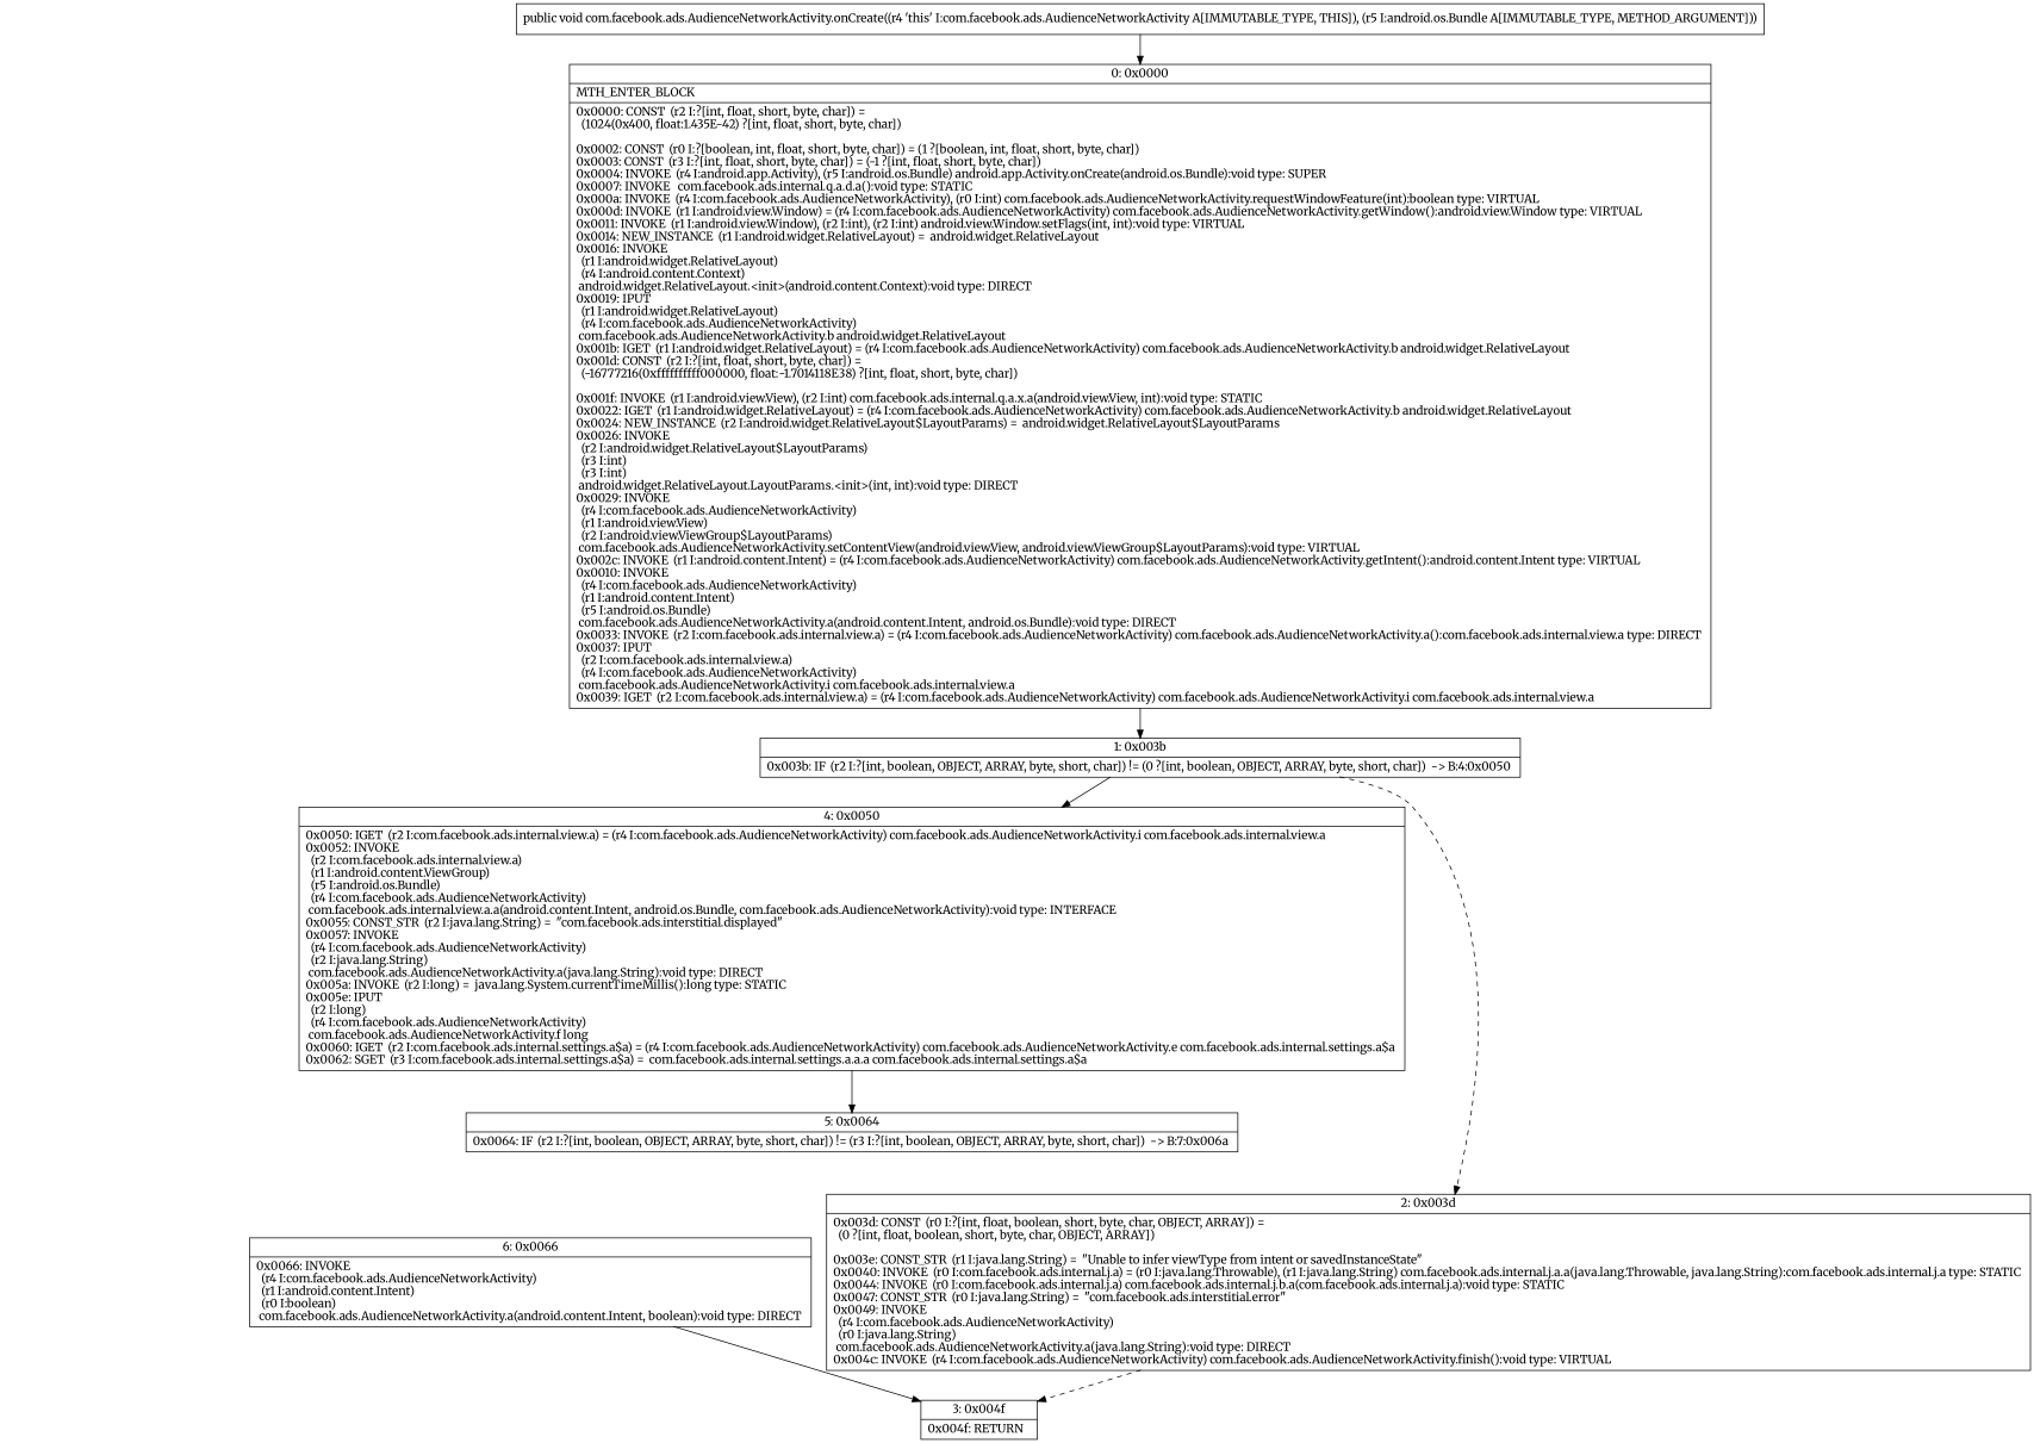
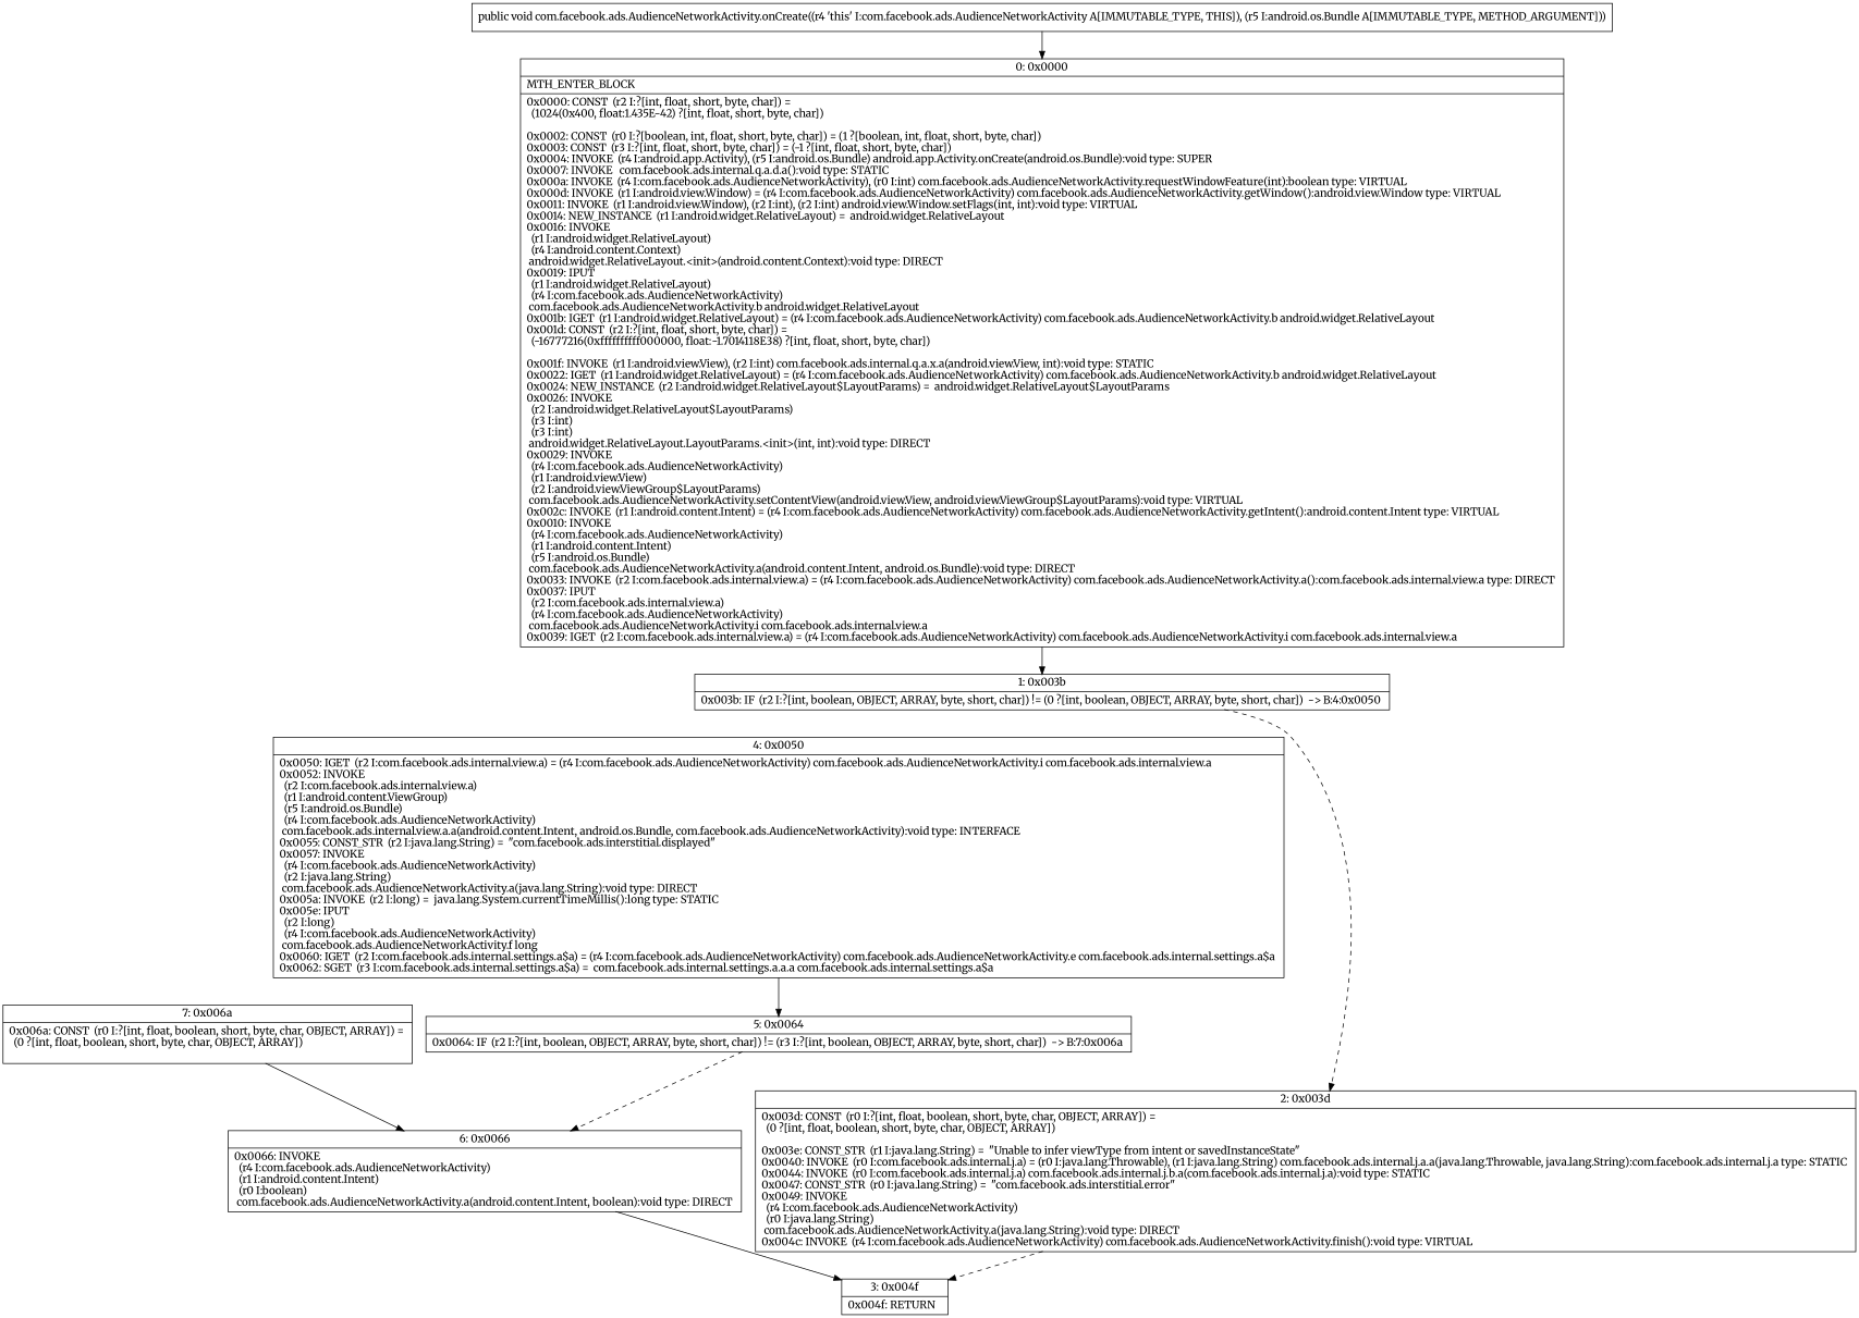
  digraph {
    fontname=Merriweather
    node [fontname=Merriweather shape=record]
    edge [fontname=Merriweather]
    n1 [label="{0\:\ 0x0000|MTH_ENTER_BLOCK\l|0x0000: CONST  (r2 I:?[int, float, short, byte, char]) = \l  (1024(0x400, float:1.435E\-42) ?[int, float, short, byte, char])\l \l0x0002: CONST  (r0 I:?[boolean, int, float, short, byte, char]) = (1 ?[boolean, int, float, short, byte, char]) \l0x0003: CONST  (r3 I:?[int, float, short, byte, char]) = (\-1 ?[int, float, short, byte, char]) \l0x0004: INVOKE  (r4 I:android.app.Activity), (r5 I:android.os.Bundle) android.app.Activity.onCreate(android.os.Bundle):void type: SUPER \l0x0007: INVOKE   com.facebook.ads.internal.q.a.d.a():void type: STATIC \l0x000a: INVOKE  (r4 I:com.facebook.ads.AudienceNetworkActivity), (r0 I:int) com.facebook.ads.AudienceNetworkActivity.requestWindowFeature(int):boolean type: VIRTUAL \l0x000d: INVOKE  (r1 I:android.view.Window) = (r4 I:com.facebook.ads.AudienceNetworkActivity) com.facebook.ads.AudienceNetworkActivity.getWindow():android.view.Window type: VIRTUAL \l0x0011: INVOKE  (r1 I:android.view.Window), (r2 I:int), (r2 I:int) android.view.Window.setFlags(int, int):void type: VIRTUAL \l0x0014: NEW_INSTANCE  (r1 I:android.widget.RelativeLayout) =  android.widget.RelativeLayout \l0x0016: INVOKE  \l  (r1 I:android.widget.RelativeLayout)\l  (r4 I:android.content.Context)\l android.widget.RelativeLayout.\<init\>(android.content.Context):void type: DIRECT \l0x0019: IPUT  \l  (r1 I:android.widget.RelativeLayout)\l  (r4 I:com.facebook.ads.AudienceNetworkActivity)\l com.facebook.ads.AudienceNetworkActivity.b android.widget.RelativeLayout \l0x001b: IGET  (r1 I:android.widget.RelativeLayout) = (r4 I:com.facebook.ads.AudienceNetworkActivity) com.facebook.ads.AudienceNetworkActivity.b android.widget.RelativeLayout \l0x001d: CONST  (r2 I:?[int, float, short, byte, char]) = \l  (\-16777216(0xffffffffff000000, float:\-1.7014118E38) ?[int, float, short, byte, char])\l \l0x001f: INVOKE  (r1 I:android.view.View), (r2 I:int) com.facebook.ads.internal.q.a.x.a(android.view.View, int):void type: STATIC \l0x0022: IGET  (r1 I:android.widget.RelativeLayout) = (r4 I:com.facebook.ads.AudienceNetworkActivity) com.facebook.ads.AudienceNetworkActivity.b android.widget.RelativeLayout \l0x0024: NEW_INSTANCE  (r2 I:android.widget.RelativeLayout$LayoutParams) =  android.widget.RelativeLayout$LayoutParams \l0x0026: INVOKE  \l  (r2 I:android.widget.RelativeLayout$LayoutParams)\l  (r3 I:int)\l  (r3 I:int)\l android.widget.RelativeLayout.LayoutParams.\<init\>(int, int):void type: DIRECT \l0x0029: INVOKE  \l  (r4 I:com.facebook.ads.AudienceNetworkActivity)\l  (r1 I:android.view.View)\l  (r2 I:android.view.ViewGroup$LayoutParams)\l com.facebook.ads.AudienceNetworkActivity.setContentView(android.view.View, android.view.ViewGroup$LayoutParams):void type: VIRTUAL \l0x002c: INVOKE  (r1 I:android.content.Intent) = (r4 I:com.facebook.ads.AudienceNetworkActivity) com.facebook.ads.AudienceNetworkActivity.getIntent():android.content.Intent type: VIRTUAL \l0x0010: INVOKE  \l  (r4 I:com.facebook.ads.AudienceNetworkActivity)\l  (r1 I:android.content.Intent)\l  (r5 I:android.os.Bundle)\l com.facebook.ads.AudienceNetworkActivity.a(android.content.Intent, android.os.Bundle):void type: DIRECT \l0x0033: INVOKE  (r2 I:com.facebook.ads.internal.view.a) = (r4 I:com.facebook.ads.AudienceNetworkActivity) com.facebook.ads.AudienceNetworkActivity.a():com.facebook.ads.internal.view.a type: DIRECT \l0x0037: IPUT  \l  (r2 I:com.facebook.ads.internal.view.a)\l  (r4 I:com.facebook.ads.AudienceNetworkActivity)\l com.facebook.ads.AudienceNetworkActivity.i com.facebook.ads.internal.view.a \l0x0039: IGET  (r2 I:com.facebook.ads.internal.view.a) = (r4 I:com.facebook.ads.AudienceNetworkActivity) com.facebook.ads.AudienceNetworkActivity.i com.facebook.ads.internal.view.a \l}"]
    n2 [label="{1\:\ 0x003b|0x003b: IF  (r2 I:?[int, boolean, OBJECT, ARRAY, byte, short, char]) != (0 ?[int, boolean, OBJECT, ARRAY, byte, short, char])  \-\> B:4:0x0050 \l}"]
    n3 [label="{2\:\ 0x003d|0x003d: CONST  (r0 I:?[int, float, boolean, short, byte, char, OBJECT, ARRAY]) = \l  (0 ?[int, float, boolean, short, byte, char, OBJECT, ARRAY])\l \l0x003e: CONST_STR  (r1 I:java.lang.String) =  \"Unable to infer viewType from intent or savedInstanceState\" \l0x0040: INVOKE  (r0 I:com.facebook.ads.internal.j.a) = (r0 I:java.lang.Throwable), (r1 I:java.lang.String) com.facebook.ads.internal.j.a.a(java.lang.Throwable, java.lang.String):com.facebook.ads.internal.j.a type: STATIC \l0x0044: INVOKE  (r0 I:com.facebook.ads.internal.j.a) com.facebook.ads.internal.j.b.a(com.facebook.ads.internal.j.a):void type: STATIC \l0x0047: CONST_STR  (r0 I:java.lang.String) =  \"com.facebook.ads.interstitial.error\" \l0x0049: INVOKE  \l  (r4 I:com.facebook.ads.AudienceNetworkActivity)\l  (r0 I:java.lang.String)\l com.facebook.ads.AudienceNetworkActivity.a(java.lang.String):void type: DIRECT \l0x004c: INVOKE  (r4 I:com.facebook.ads.AudienceNetworkActivity) com.facebook.ads.AudienceNetworkActivity.finish():void type: VIRTUAL \l}"]
    n4 [label="{4\:\ 0x0050|0x0050: IGET  (r2 I:com.facebook.ads.internal.view.a) = (r4 I:com.facebook.ads.AudienceNetworkActivity) com.facebook.ads.AudienceNetworkActivity.i com.facebook.ads.internal.view.a \l0x0052: INVOKE  \l  (r2 I:com.facebook.ads.internal.view.a)\l  (r1 I:android.content.ViewGroup)\l  (r5 I:android.os.Bundle)\l  (r4 I:com.facebook.ads.AudienceNetworkActivity)\l com.facebook.ads.internal.view.a.a(android.content.Intent, android.os.Bundle, com.facebook.ads.AudienceNetworkActivity):void type: INTERFACE \l0x0055: CONST_STR  (r2 I:java.lang.String) =  \"com.facebook.ads.interstitial.displayed\" \l0x0057: INVOKE  \l  (r4 I:com.facebook.ads.AudienceNetworkActivity)\l  (r2 I:java.lang.String)\l com.facebook.ads.AudienceNetworkActivity.a(java.lang.String):void type: DIRECT \l0x005a: INVOKE  (r2 I:long) =  java.lang.System.currentTimeMillis():long type: STATIC \l0x005e: IPUT  \l  (r2 I:long)\l  (r4 I:com.facebook.ads.AudienceNetworkActivity)\l com.facebook.ads.AudienceNetworkActivity.f long \l0x0060: IGET  (r2 I:com.facebook.ads.internal.settings.a$a) = (r4 I:com.facebook.ads.AudienceNetworkActivity) com.facebook.ads.AudienceNetworkActivity.e com.facebook.ads.internal.settings.a$a \l0x0062: SGET  (r3 I:com.facebook.ads.internal.settings.a$a) =  com.facebook.ads.internal.settings.a.a.a com.facebook.ads.internal.settings.a$a \l}"]
    n5 [label="{3\:\ 0x004f|0x004f: RETURN   \l}"]
    n6 [label="{5\:\ 0x0064|0x0064: IF  (r2 I:?[int, boolean, OBJECT, ARRAY, byte, short, char]) != (r3 I:?[int, boolean, OBJECT, ARRAY, byte, short, char])  \-\> B:7:0x006a \l}"]
    n7 [label="{6\:\ 0x0066|0x0066: INVOKE  \l  (r4 I:com.facebook.ads.AudienceNetworkActivity)\l  (r1 I:android.content.Intent)\l  (r0 I:boolean)\l com.facebook.ads.AudienceNetworkActivity.a(android.content.Intent, boolean):void type: DIRECT \l}"]
+   n8 [label="{7\:\ 0x006a|0x006a: CONST  (r0 I:?[int, float, boolean, short, byte, char, OBJECT, ARRAY]) = \l  (0 ?[int, float, boolean, short, byte, char, OBJECT, ARRAY])\l \l}"]
    n9 [label="{public void com.facebook.ads.AudienceNetworkActivity.onCreate((r4 'this' I:com.facebook.ads.AudienceNetworkActivity A[IMMUTABLE_TYPE, THIS]), (r5 I:android.os.Bundle A[IMMUTABLE_TYPE, METHOD_ARGUMENT])) }"]
    n1 -> n2
    n2 -> n3 [style=dashed]
-   n2 -> n4
    n3 -> n5 [style=dashed]
    n4 -> n6
+   n6 -> n7 [style=dashed]
    n7 -> n5
+   n8 -> n7
    n9 -> n1
  }
